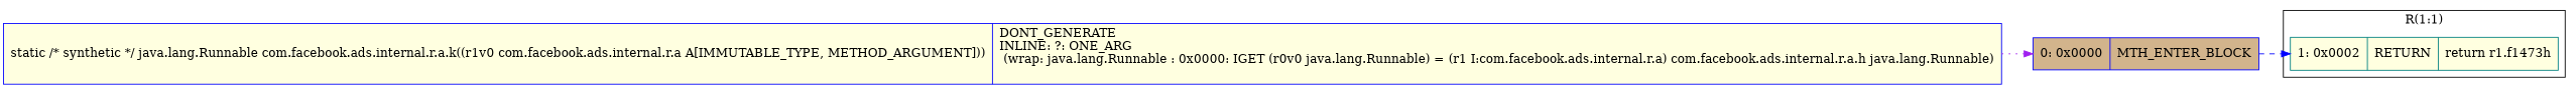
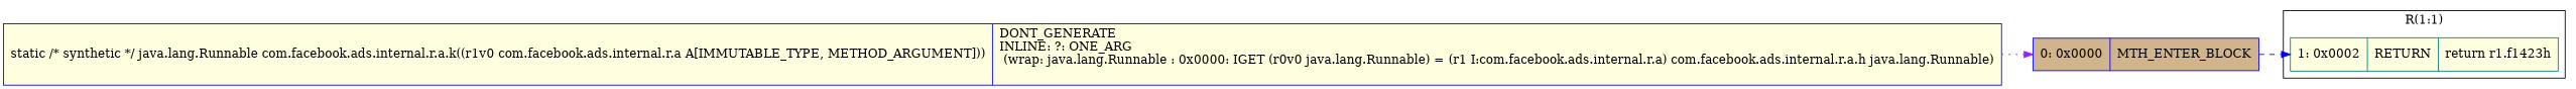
  digraph {
    rankdir=LR
    node [color=blue shape=record style=filled fillcolor=lightyellow]
-   n1 [color=teal label="{1\:\ 0x0002|RETURN\l|return r1.f1473h\l}"]
+   n1 [color=teal label="{1\:\ 0x0002|RETURN\l|return r1.f1423h\l}"]
    n2 [label="{0\:\ 0x0000|MTH_ENTER_BLOCK\l}" fillcolor=tan]
    n3 [label="{static \/* synthetic *\/ java.lang.Runnable com.facebook.ads.internal.r.a.k((r1v0 com.facebook.ads.internal.r.a A[IMMUTABLE_TYPE, METHOD_ARGUMENT]))  | DONT_GENERATE\lINLINE: ?: ONE_ARG  \l  (wrap: java.lang.Runnable : 0x0000: IGET  (r0v0 java.lang.Runnable) = (r1 I:com.facebook.ads.internal.r.a) com.facebook.ads.internal.r.a.h java.lang.Runnable)\l\l}"]
    subgraph cluster_1 {
      label="R(1:1)"
      n1
    }
    n2 -> n1 [color=blue style=dashed]
    n3 -> n2 [color=purple style=dotted]
  }
